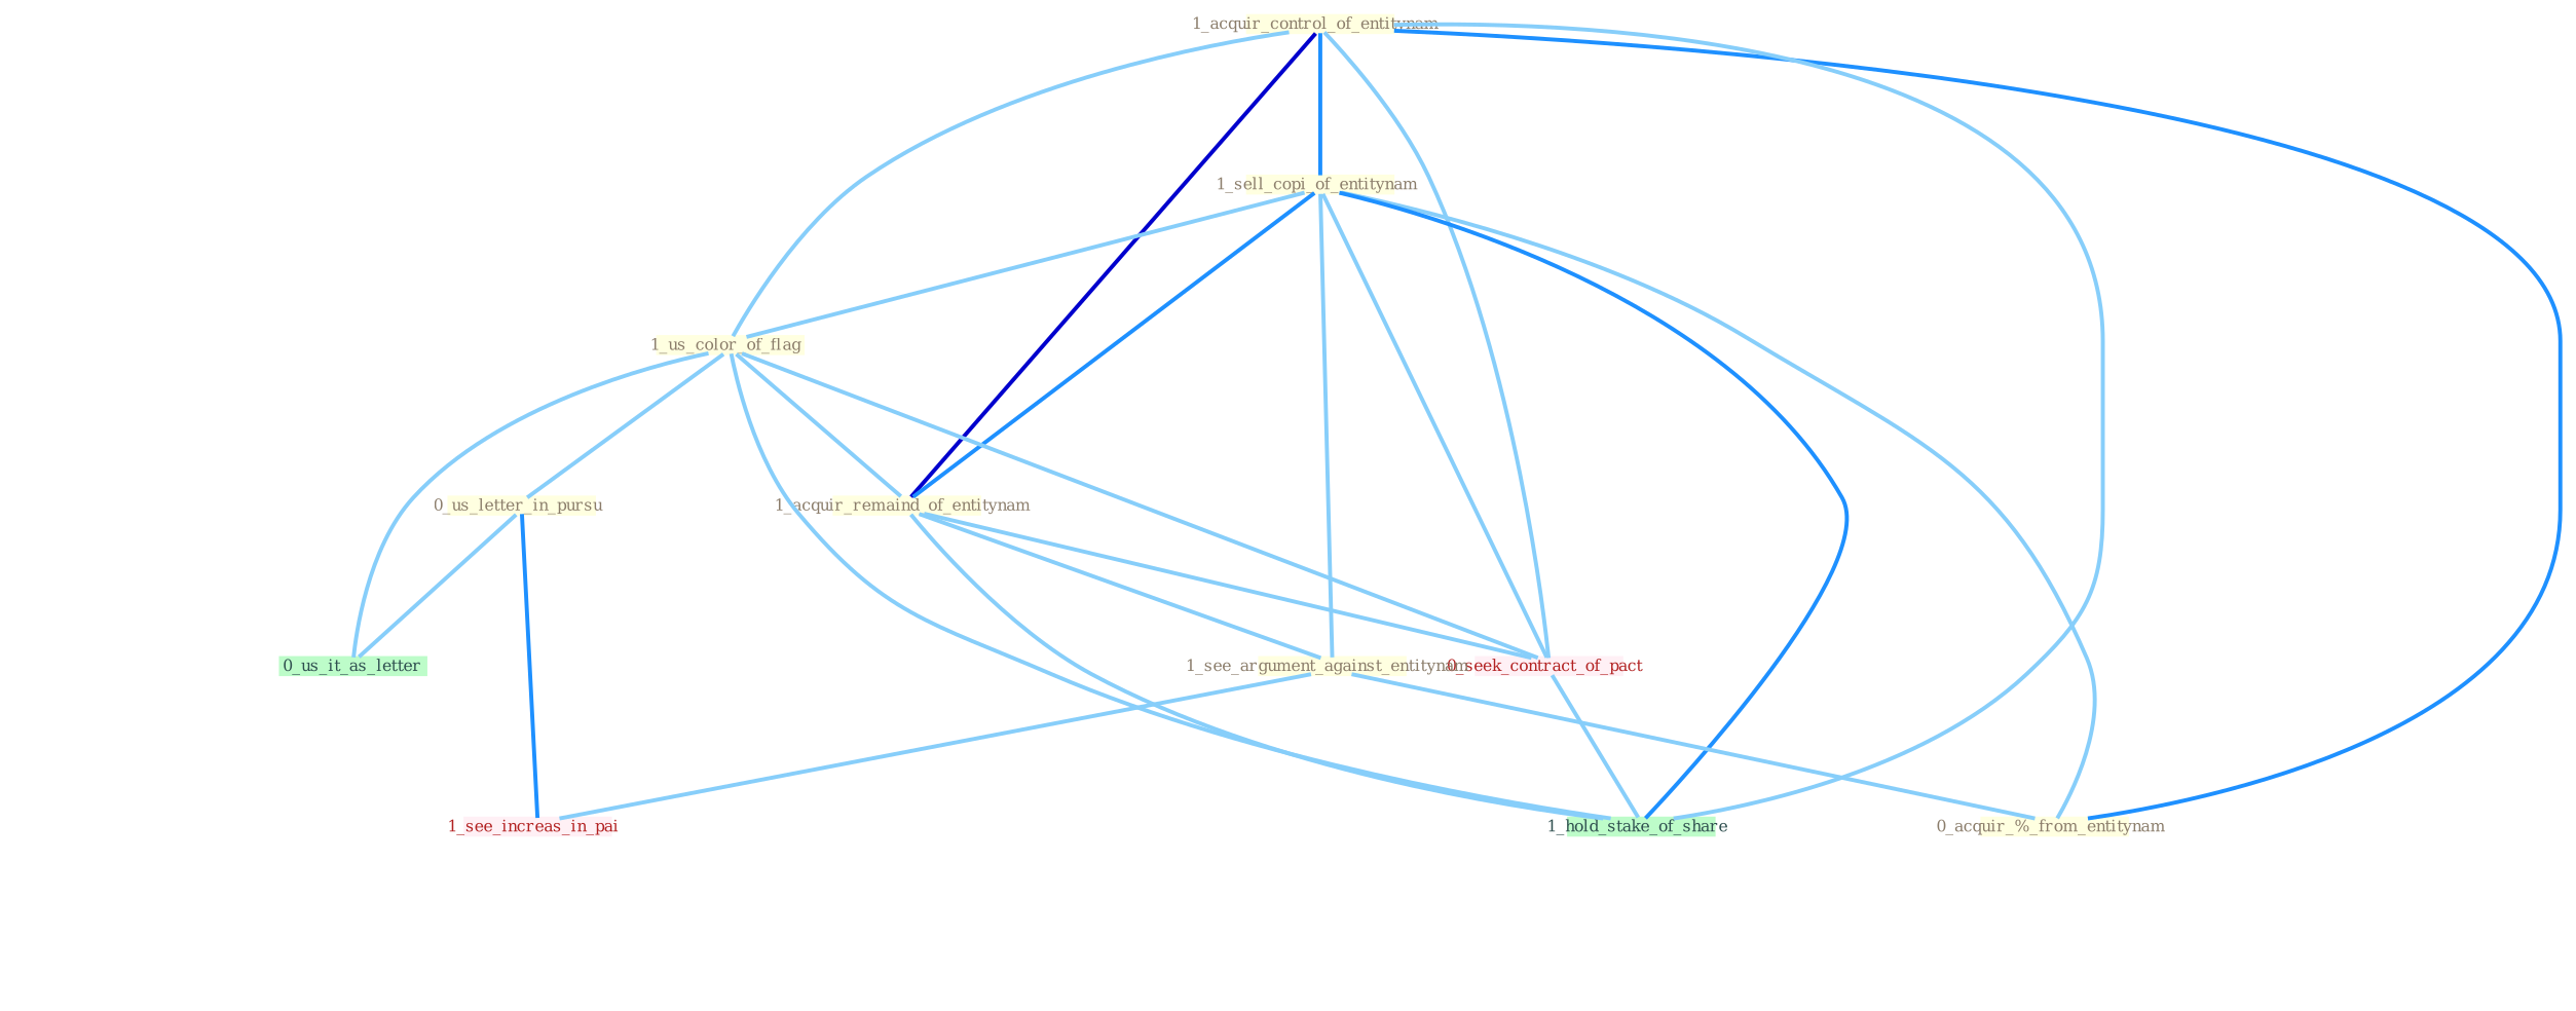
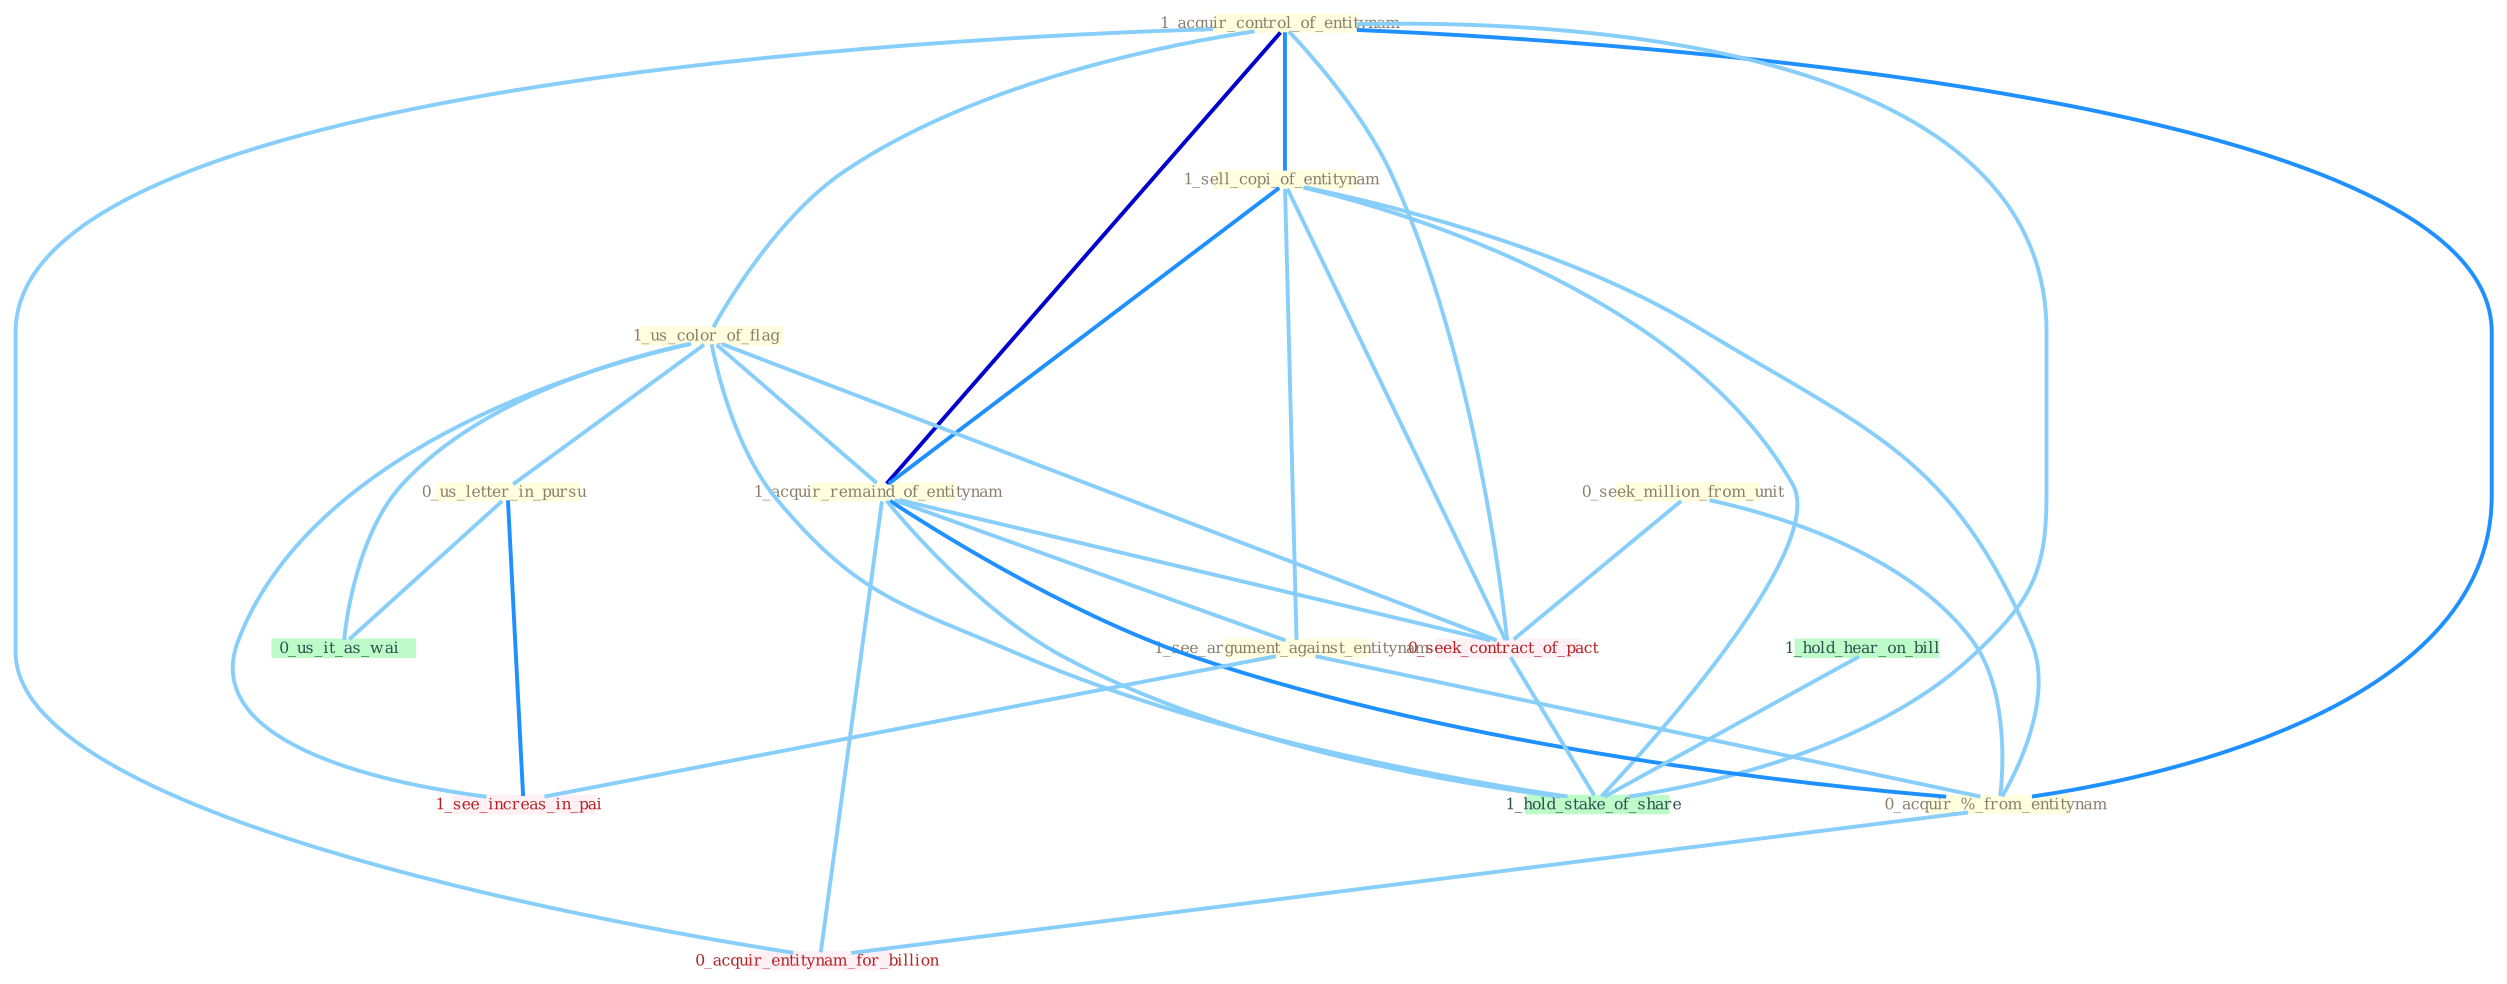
  graph {
    node [color="#ffffe0" fixedsize=true fontcolor="#8b7d6b" fontsize=4 shape=polygon style=filled]
    edge [color="#87cefa" w=1]
    "1_acquir_control_of_entitynam " [height=.06 width=.5]
+   "0_seek_million_from_unit " [height=.06 width=.5]
    "1_sell_copi_of_entitynam " [height=.06 width=.5]
    "1_us_color_of_flag " [height=.06 width=.5]
    "1_acquir_remaind_of_entitynam " [height=.06 width=.5]
    "1_see_argument_against_entitynam " [height=.06 width=.5]
    "0_acquir_%_from_entitynam " [height=.06 width=.5]
    "0_us_letter_in_pursu " [height=.06 width=.5]
    "0_seek_contract_of_pact " [color="#fff0f5" fontcolor="#b22222" height=.06 width=.5]
+   "0_acquir_entitynam_for_billion " [color="#fff0f5" fontcolor="#b22222" height=.06 width=.5]
    "1_see_increas_in_pai " [color="#fff0f5" fontcolor="#b22222" height=.06 width=.5]
    "1_hold_stake_of_share " [color="#BDFCC9" fontcolor="#2f4f4f" height=.06 width=.5]
-   "0_us_it_as_wai " [color="#BDFCC9" fontcolor="#2f4f4f" height=.06 width=.5 label="0_us_it_as_letter"]
+   "0_us_it_as_wai " [color="#BDFCC9" fontcolor="#2f4f4f" height=.06 width=.5]
+   "1_hold_hear_on_bill " [color="#BDFCC9" fontcolor="#2f4f4f" height=.06 width=.5]
    subgraph sub_1 {
      "1_acquir_control_of_entitynam "
+     "0_seek_million_from_unit "
      "1_sell_copi_of_entitynam "
      "1_us_color_of_flag "
      "1_acquir_remaind_of_entitynam "
      "1_see_argument_against_entitynam "
      "0_acquir_%_from_entitynam "
      "0_us_letter_in_pursu "
    }
    subgraph sub_2 {
      "0_seek_contract_of_pact "
+     "0_acquir_entitynam_for_billion "
      "1_see_increas_in_pai "
    }
    "1_acquir_control_of_entitynam " -- "1_sell_copi_of_entitynam " [color="#1e90ff" w=2]
    "1_acquir_control_of_entitynam " -- "1_us_color_of_flag "
    "1_acquir_control_of_entitynam " -- "1_acquir_remaind_of_entitynam " [color="#0000cd" w=3]
    "1_acquir_control_of_entitynam " -- "0_acquir_%_from_entitynam " [color="#1e90ff" w=2]
    "1_acquir_control_of_entitynam " -- "0_seek_contract_of_pact "
+   "1_acquir_control_of_entitynam " -- "0_acquir_entitynam_for_billion "
    "1_acquir_control_of_entitynam " -- "1_hold_stake_of_share "
-   "1_sell_copi_of_entitynam " -- "1_us_color_of_flag "
+   "0_seek_million_from_unit " -- "0_acquir_%_from_entitynam "
+   "0_seek_million_from_unit " -- "0_seek_contract_of_pact "
+   "1_see_increas_in_pai " -- "1_us_color_of_flag "
    "1_sell_copi_of_entitynam " -- "1_acquir_remaind_of_entitynam " [color="#1e90ff" w=2]
    "1_sell_copi_of_entitynam " -- "1_see_argument_against_entitynam "
    "1_sell_copi_of_entitynam " -- "0_acquir_%_from_entitynam "
    "1_sell_copi_of_entitynam " -- "0_seek_contract_of_pact "
-   "1_sell_copi_of_entitynam " -- "1_hold_stake_of_share " [color="#1e90ff"]
+   "1_sell_copi_of_entitynam " -- "1_hold_stake_of_share "
    "1_us_color_of_flag " -- "1_acquir_remaind_of_entitynam "
    "1_us_color_of_flag " -- "0_us_letter_in_pursu "
    "1_us_color_of_flag " -- "0_seek_contract_of_pact "
    "1_us_color_of_flag " -- "1_hold_stake_of_share "
    "1_us_color_of_flag " -- "0_us_it_as_wai "
    "1_acquir_remaind_of_entitynam " -- "1_see_argument_against_entitynam "
+   "1_acquir_remaind_of_entitynam " -- "0_acquir_%_from_entitynam " [color="#1e90ff" w=2]
    "1_acquir_remaind_of_entitynam " -- "0_seek_contract_of_pact "
+   "1_acquir_remaind_of_entitynam " -- "0_acquir_entitynam_for_billion "
    "1_acquir_remaind_of_entitynam " -- "1_hold_stake_of_share "
    "1_see_argument_against_entitynam " -- "0_acquir_%_from_entitynam "
    "1_see_argument_against_entitynam " -- "1_see_increas_in_pai "
+   "0_acquir_%_from_entitynam " -- "0_acquir_entitynam_for_billion "
    "0_us_letter_in_pursu " -- "1_see_increas_in_pai " [color="#1e90ff"]
    "0_us_letter_in_pursu " -- "0_us_it_as_wai "
    "0_seek_contract_of_pact " -- "1_hold_stake_of_share "
+   "1_hold_hear_on_bill " -- "1_hold_stake_of_share "
  }
